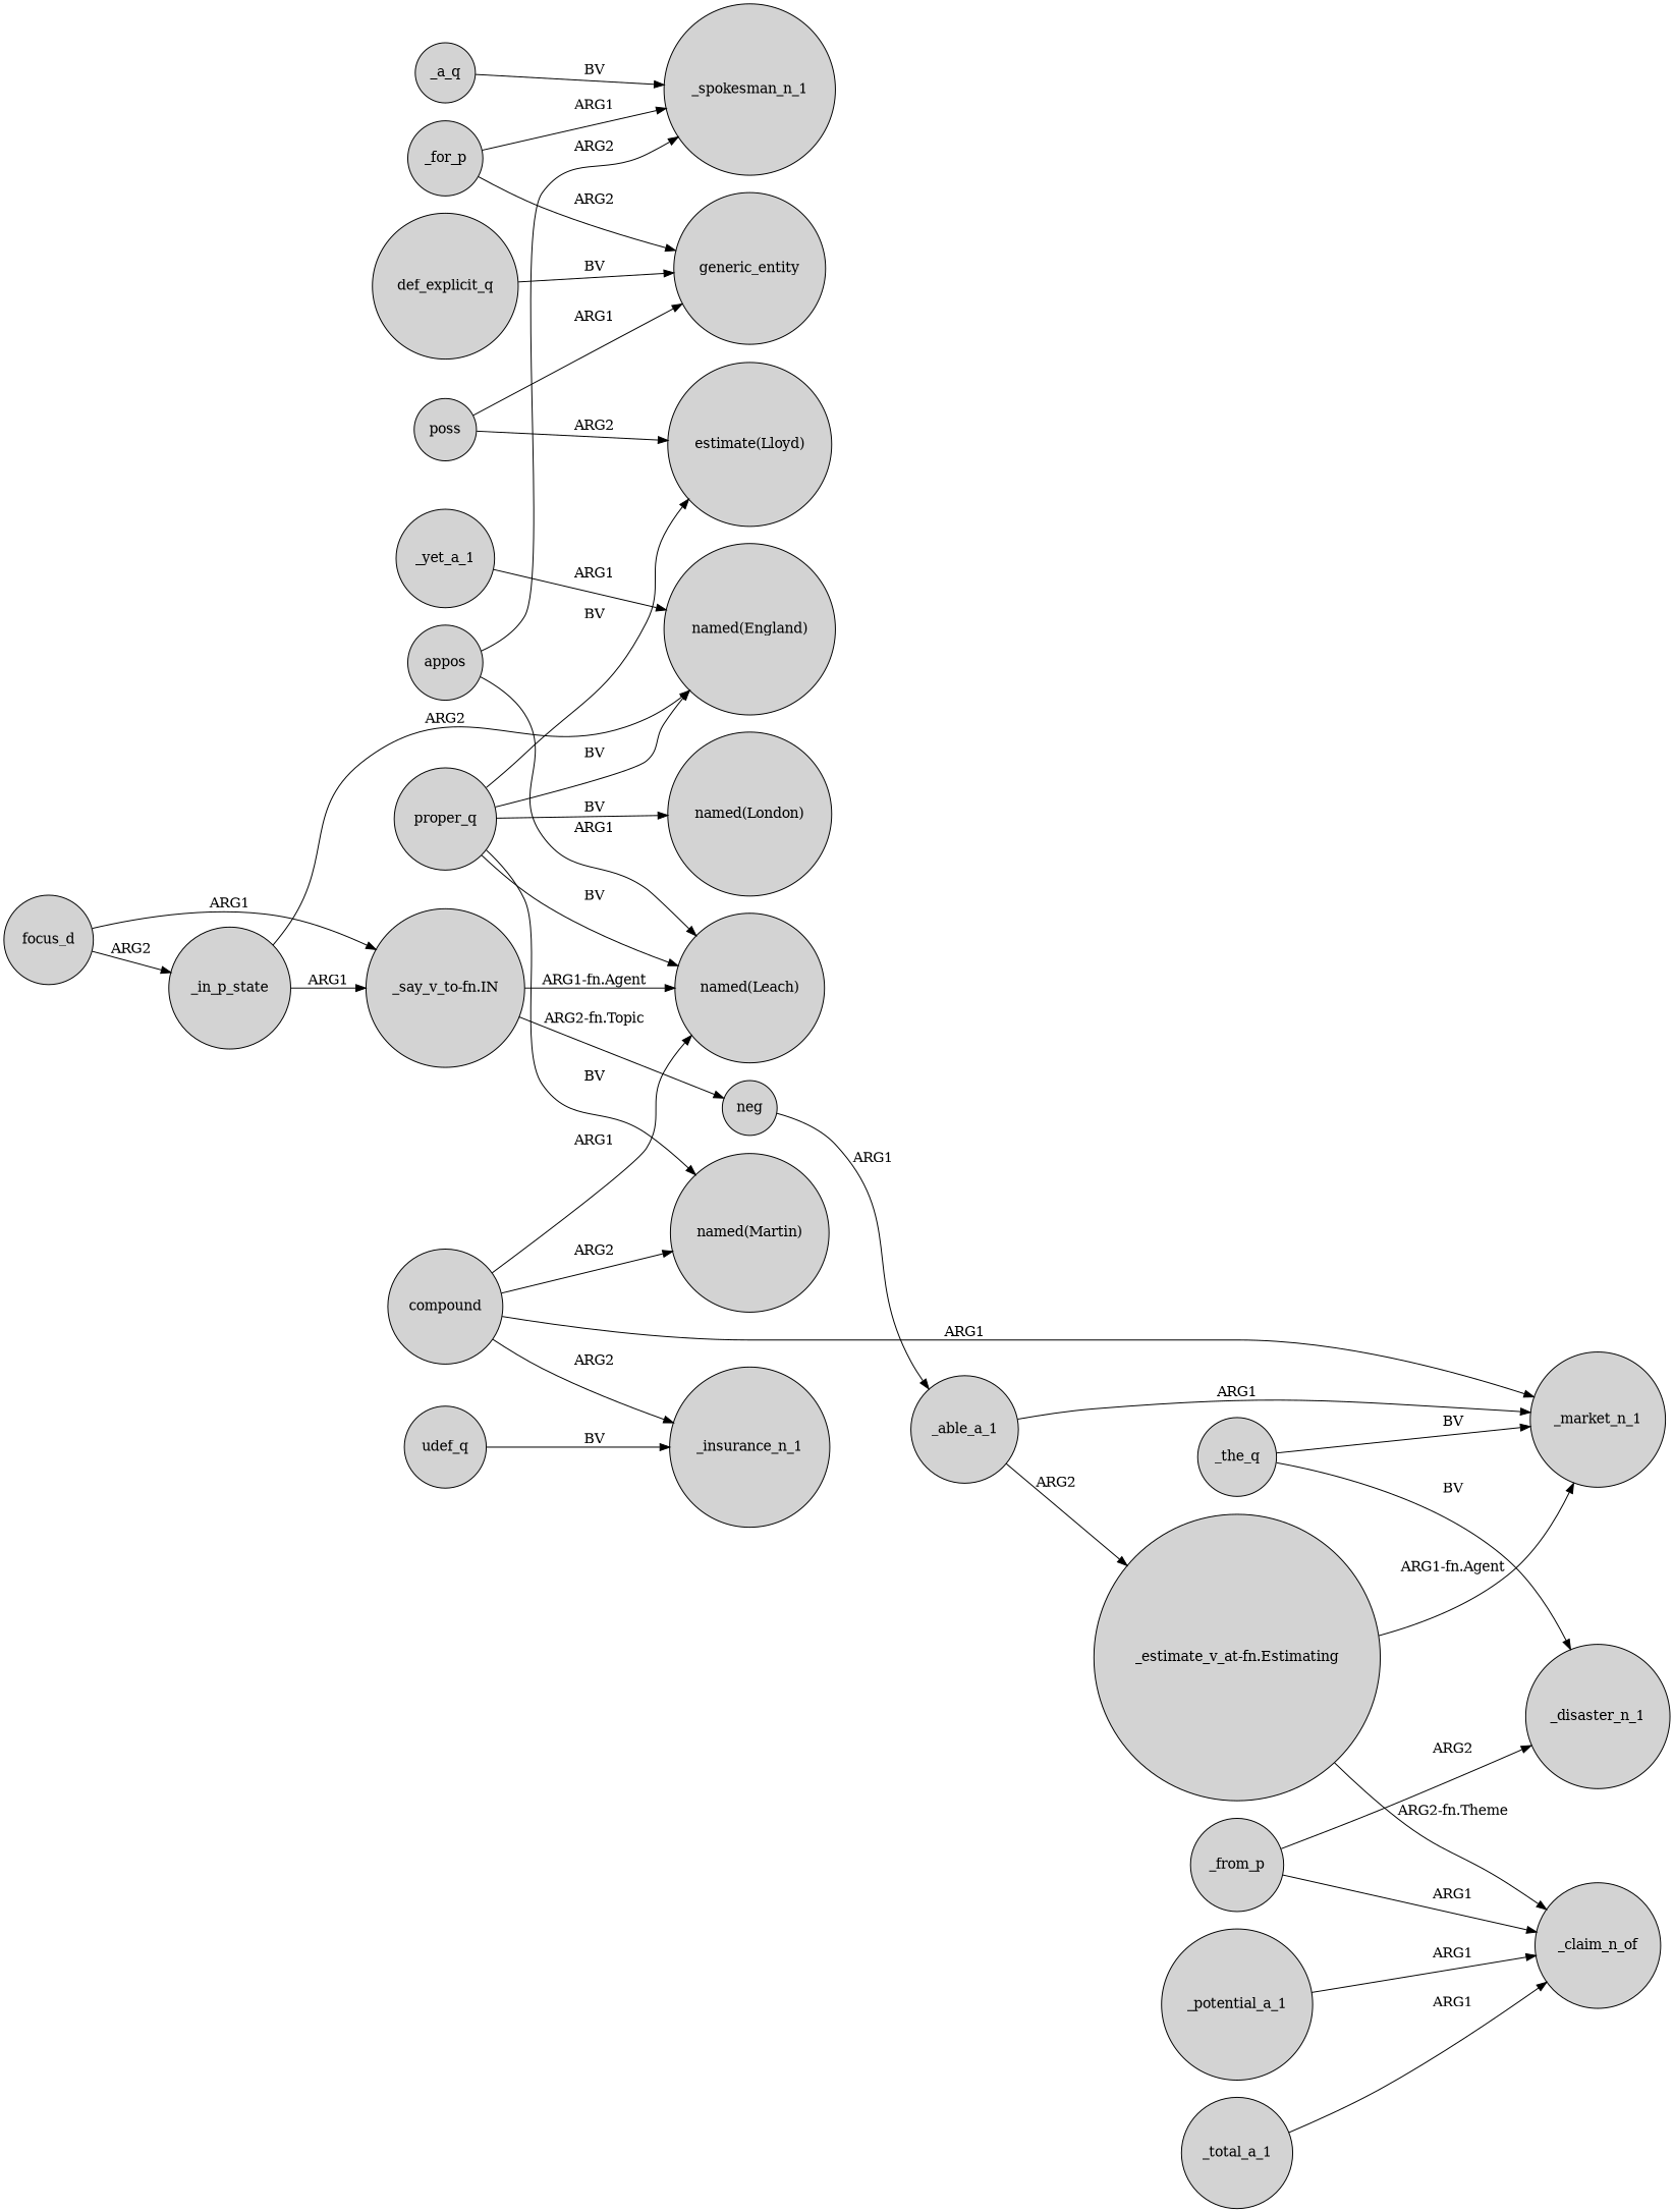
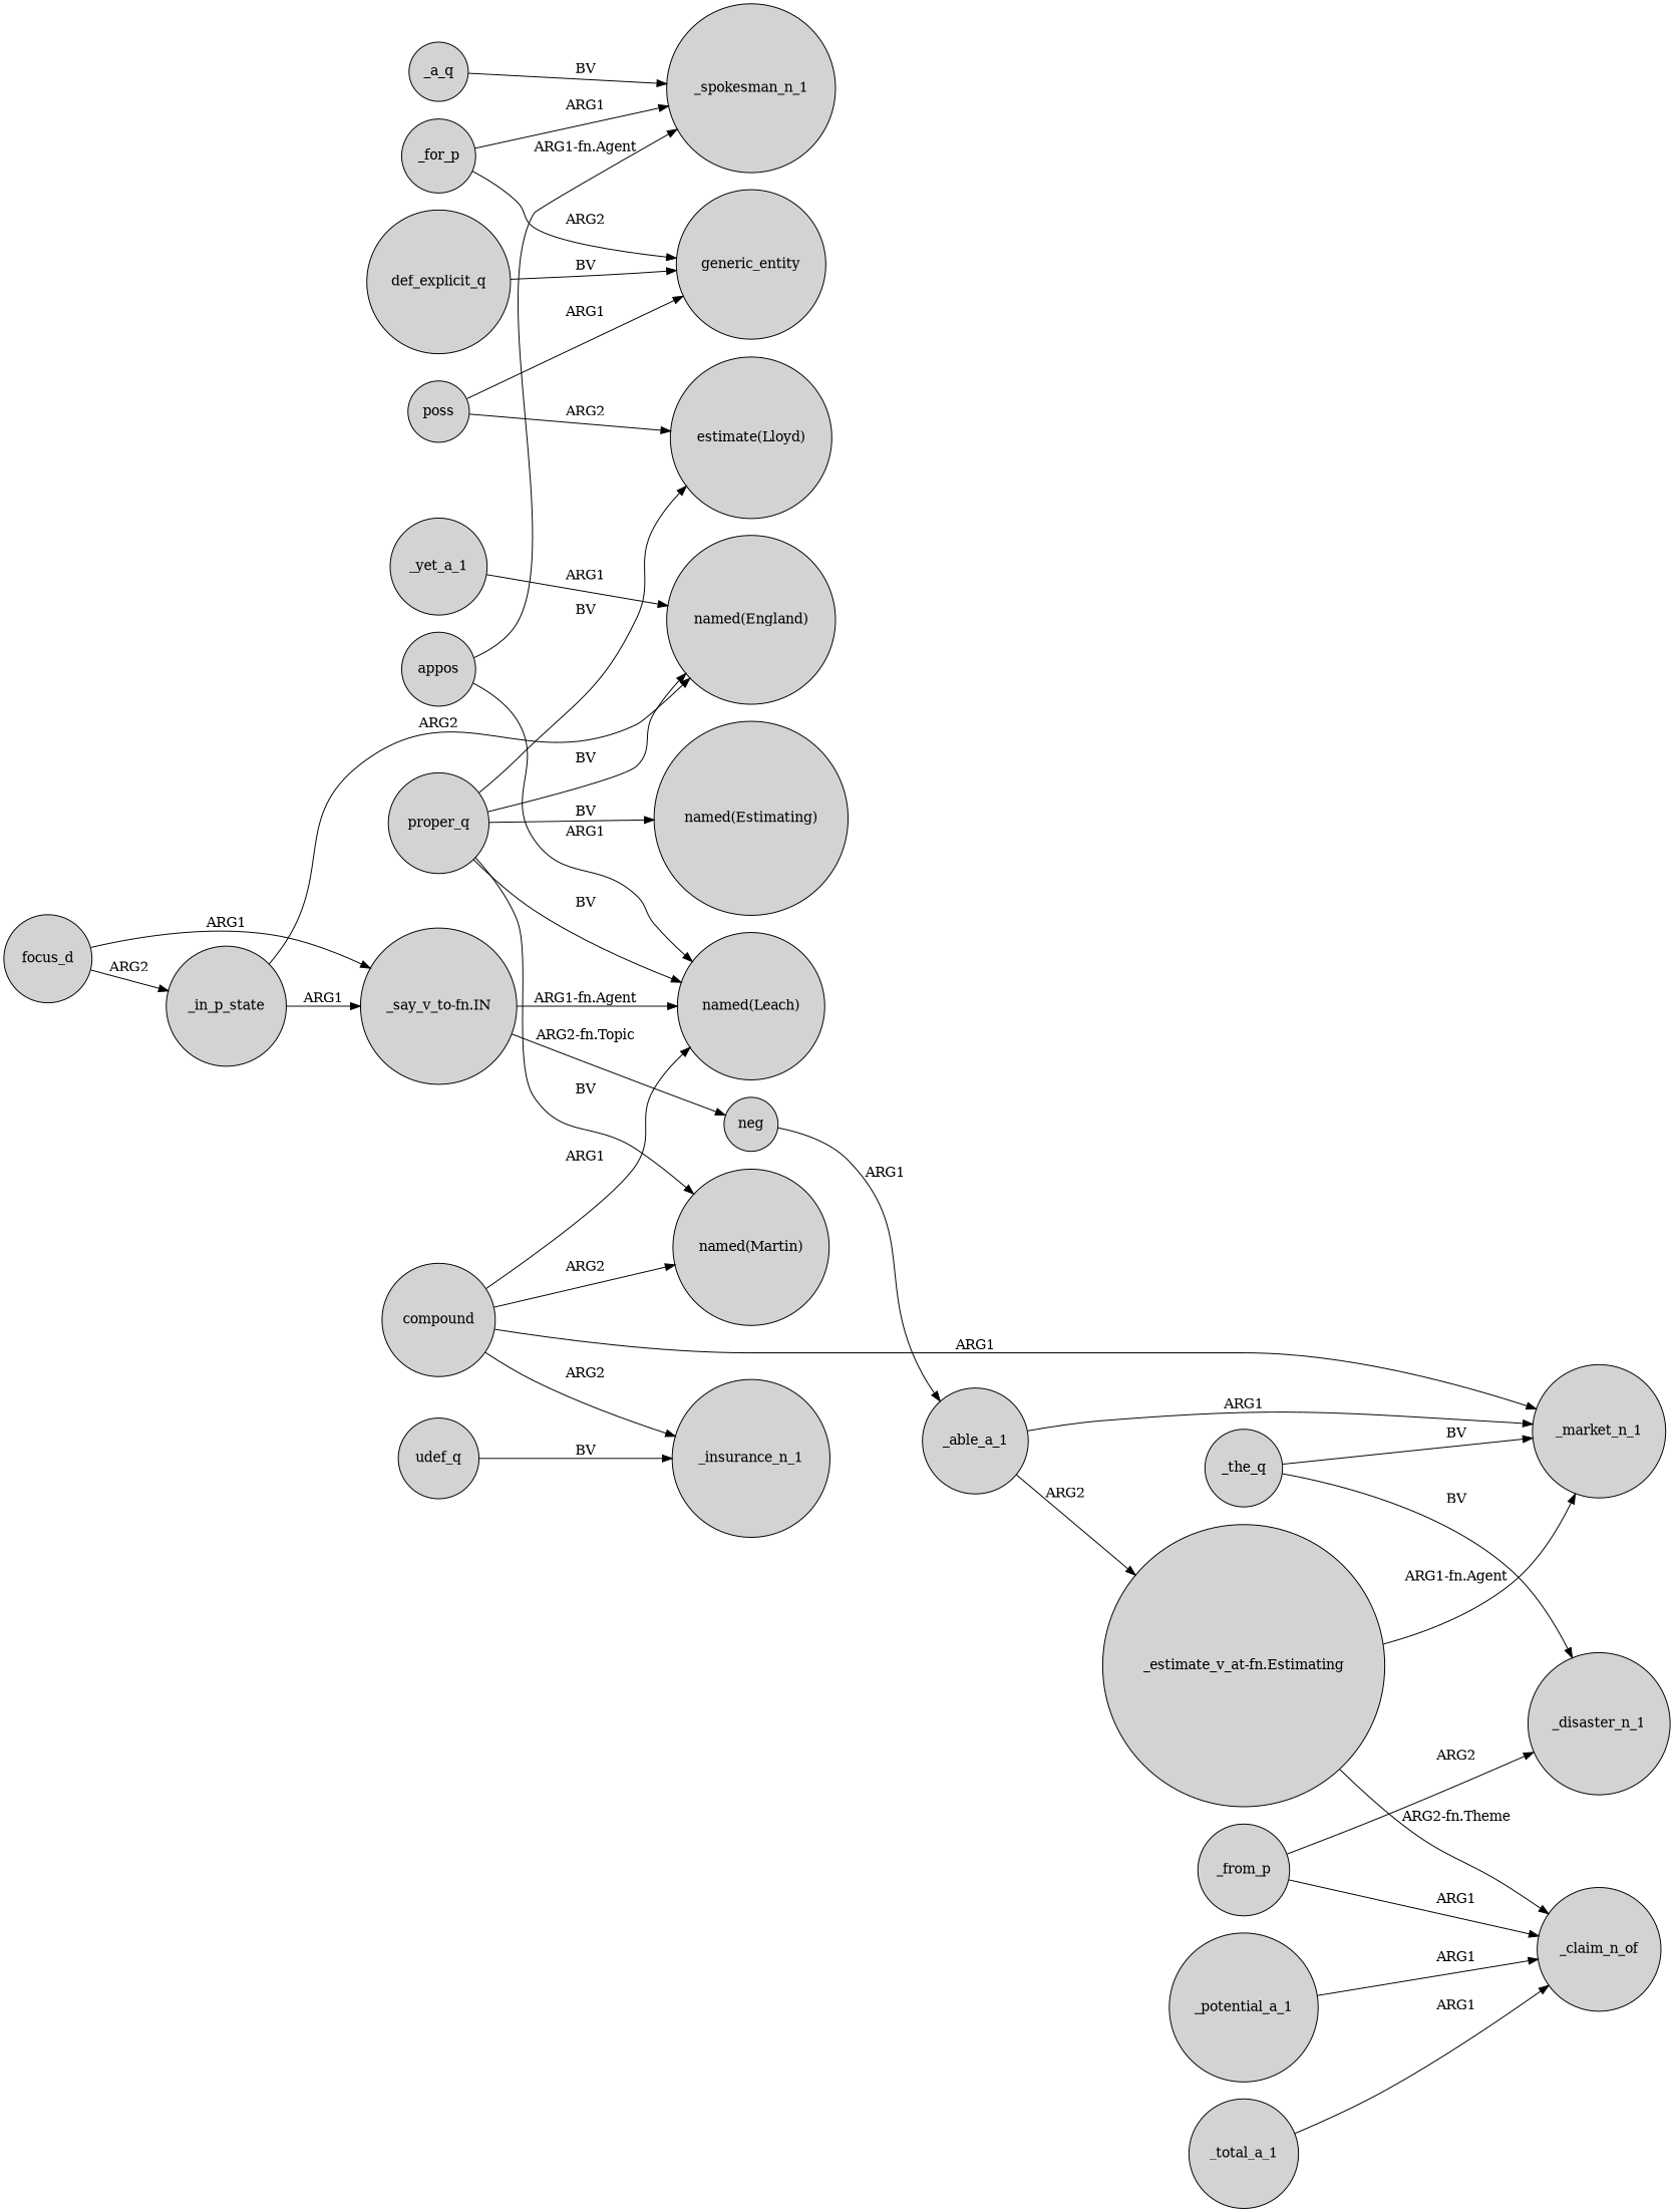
  digraph {
    rankdir=LR
    node [shape=circle style=filled]
    appos
    _spokesman_n_1
    "named(Leach)"
    _for_p
    generic_entity
    _able_a_1
    _market_n_1
    "_estimate_v_at-fn.Estimating"
    _claim_n_of
    poss
    n11 [label="estimate(Lloyd)"]
    _the_q
    _disaster_n_1
    compound
    _insurance_n_1
    "named(Martin)"
    _from_p
    udef_q
    focus_d
    _in_p_state
    "_say_v_to-fn.IN"
    "named(England)"
    neg
    proper_q
-   "named(London)"
+   "named(London)" [label="named(Estimating)"]
    def_explicit_q
    _yet_a_1
    _potential_a_1
    _a_q
    _total_a_1
-   appos -> _spokesman_n_1 [label=ARG2]
+   appos -> _spokesman_n_1 [label="ARG1-fn.Agent"]
    appos -> "named(Leach)" [label=ARG1]
    _for_p -> _spokesman_n_1 [label=ARG1]
    _for_p -> generic_entity [label=ARG2]
    _able_a_1 -> _market_n_1 [label=ARG1]
    _able_a_1 -> "_estimate_v_at-fn.Estimating" [label=ARG2]
    "_estimate_v_at-fn.Estimating" -> _market_n_1 [label="ARG1-fn.Agent"]
    "_estimate_v_at-fn.Estimating" -> _claim_n_of [label="ARG2-fn.Theme"]
    poss -> generic_entity [label=ARG1]
    poss -> n11 [label=ARG2]
    _the_q -> _market_n_1 [label=BV]
    _the_q -> _disaster_n_1 [label=BV]
    compound -> "named(Leach)" [label=ARG1]
    compound -> _market_n_1 [label=ARG1]
    compound -> _insurance_n_1 [label=ARG2]
    compound -> "named(Martin)" [label=ARG2]
    _from_p -> _claim_n_of [label=ARG1]
    _from_p -> _disaster_n_1 [label=ARG2]
    udef_q -> _insurance_n_1 [label=BV]
    focus_d -> _in_p_state [label=ARG2]
    focus_d -> "_say_v_to-fn.IN" [label=ARG1]
    _in_p_state -> "_say_v_to-fn.IN" [label=ARG1]
    _in_p_state -> "named(England)" [label=ARG2]
    "_say_v_to-fn.IN" -> "named(Leach)" [label="ARG1-fn.Agent"]
    "_say_v_to-fn.IN" -> neg [label="ARG2-fn.Topic"]
    neg -> _able_a_1 [label=ARG1]
    proper_q -> "named(Leach)" [label=BV]
    proper_q -> n11 [label=BV]
    proper_q -> "named(Martin)" [label=BV]
    proper_q -> "named(England)" [label=BV]
    proper_q -> "named(London)" [label=BV]
    def_explicit_q -> generic_entity [label=BV]
    _yet_a_1 -> "named(England)" [label=ARG1]
    _potential_a_1 -> _claim_n_of [label=ARG1]
    _a_q -> _spokesman_n_1 [label=BV]
    _total_a_1 -> _claim_n_of [label=ARG1]
  }
